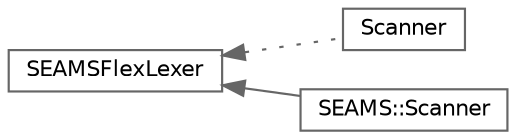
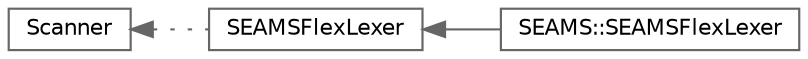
  digraph {
    rankdir=LR
    node [color=grey40 fillcolor=white fontname=Helvetica fontsize=10 shape=box style=filled]
    edge [color=gray40 dir=back fontname=Helvetica fontsize=10 labelfontname=Helvetica labelfontsize=10]
    n1 [height=0.2 label=Scanner width=0.4]
    n2 [height=0.2 label=SEAMSFlexLexer width=0.4]
-   n3 [height=0.2 label="SEAMS::Scanner" width=0.4]
-   n2 -> n1 [style=dotted]
+   n3 [height=0.2 label="SEAMS::SEAMSFlexLexer" width=0.4]
+   n1 -> n2 [style=dotted]
    n2 -> n3 [style=solid]
  }
